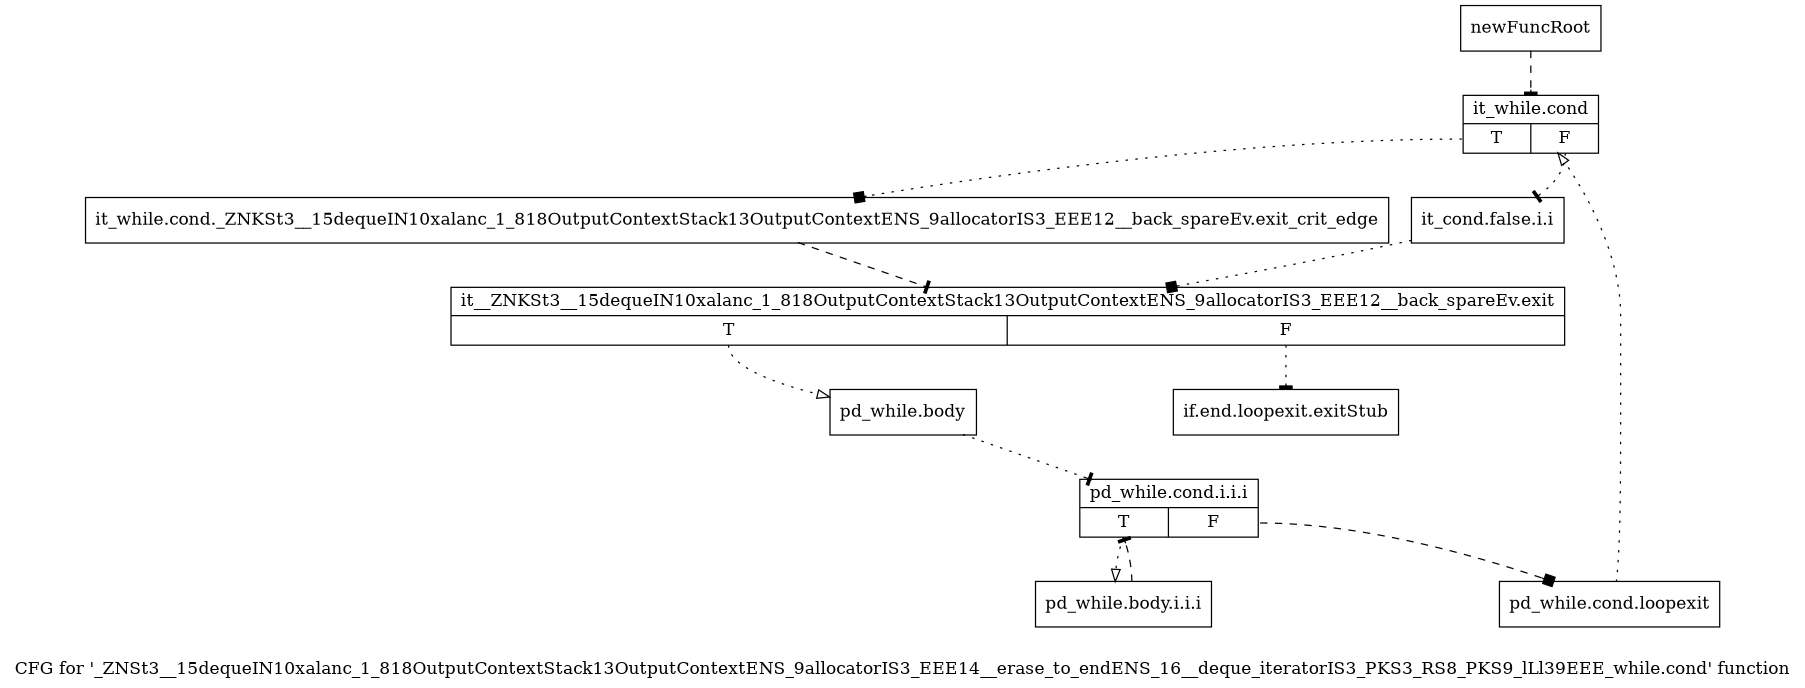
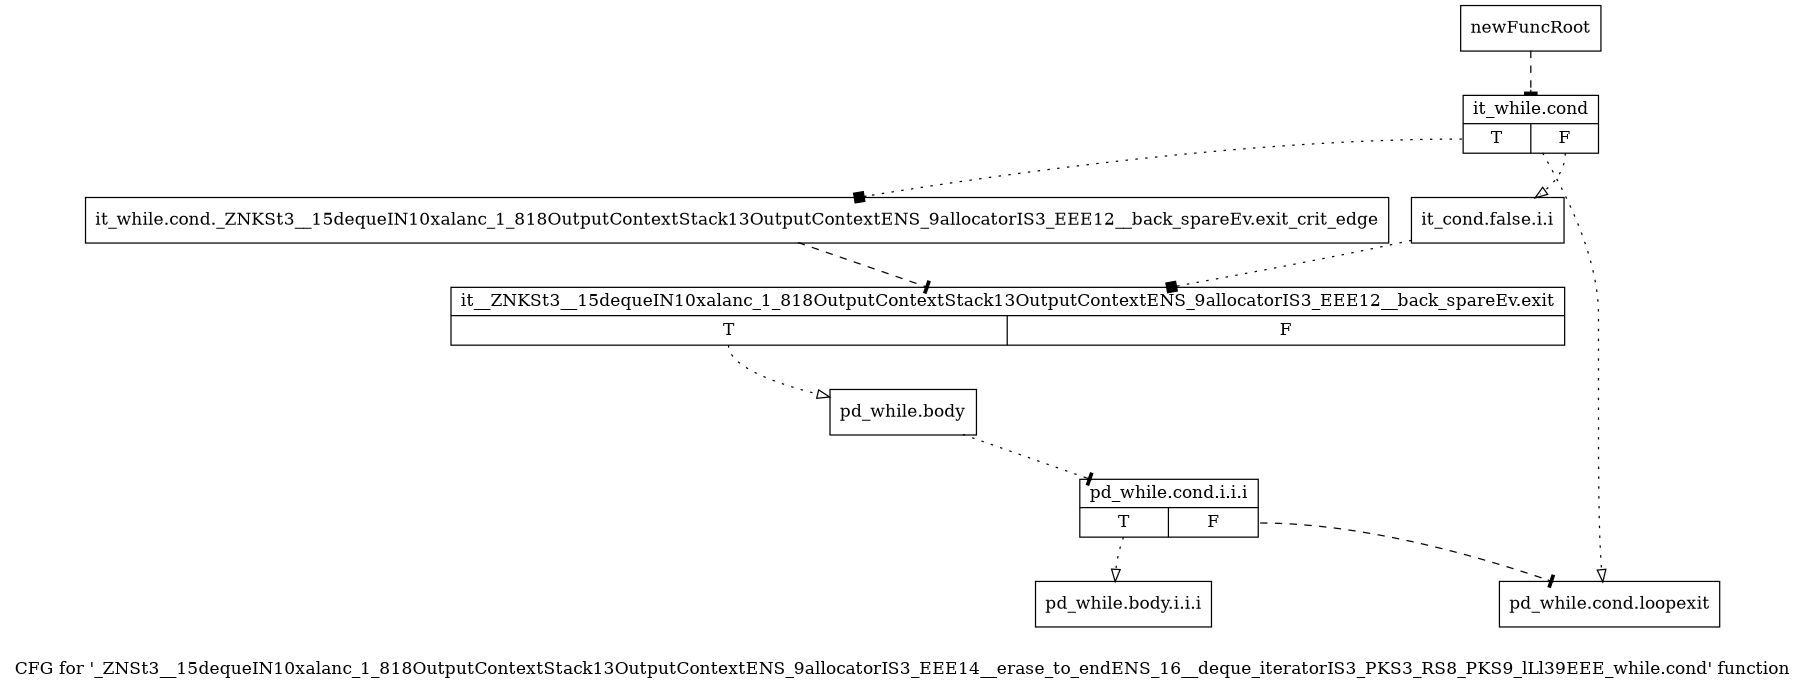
  digraph {
    label="CFG for '_ZNSt3__15dequeIN10xalanc_1_818OutputContextStack13OutputContextENS_9allocatorIS3_EEE14__erase_to_endENS_16__deque_iteratorIS3_PKS3_RS8_PKS9_lLl39EEE_while.cond' function"
    node [shape=record]
    edge [arrowhead=tee style=dotted]
    n1 [label="{newFuncRoot}"]
    n2 [label="{it_while.cond|{<s0>T|<s1>F}}"]
    n3 [label="{it_while.cond._ZNKSt3__15dequeIN10xalanc_1_818OutputContextStack13OutputContextENS_9allocatorIS3_EEE12__back_spareEv.exit_crit_edge}"]
    n4 [label="{it_cond.false.i.i}"]
    n5 [label="{it__ZNKSt3__15dequeIN10xalanc_1_818OutputContextStack13OutputContextENS_9allocatorIS3_EEE12__back_spareEv.exit|{<s0>T|<s1>F}}"]
-   n6 [label="{if.end.loopexit.exitStub}"]
    n7 [label="{pd_while.body}"]
    n8 [label="{pd_while.cond.i.i.i|{<s0>T|<s1>F}}"]
    n9 [label="{pd_while.body.i.i.i}"]
    n10 [label="{pd_while.cond.loopexit}"]
    n1 -> n2 [style=dashed]
    n2 -> n3 [arrowhead=box tailport=s0]
-   n2 -> n4 [tailport=s1]
+   n2 -> n4 [arrowhead=onormal tailport=s1]
    n3 -> n5 [style=dashed]
    n4 -> n5 [arrowhead=box]
-   n5 -> n6 [tailport=s1]
    n5 -> n7 [arrowhead=onormal tailport=s0]
    n7 -> n8
    n8 -> n9 [arrowhead=onormal tailport=s0]
-   n8 -> n10 [arrowhead=box style=dashed tailport=s1]
-   n9 -> n8 [style=dashed]
-   n10 -> n2 [arrowhead=onormal]
+   n8 -> n10 [style=dashed tailport=s1]
+   n2 -> n10 [arrowhead=onormal]
  }
